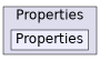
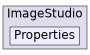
  digraph {
    compound=true
    rankdir=LR
    n1 [fillcolor="#eeeeff" fontname=Helvetica fontsize=24 label=Properties pencolor=black shape=box style=filled]
    subgraph cluster_1 {
      bgcolor="#ddddee"
      fontname=Helvetica
      fontsize=24
-     label=Properties
+     label=ImageStudio
      pencolor=black
      n1
    }
  }
